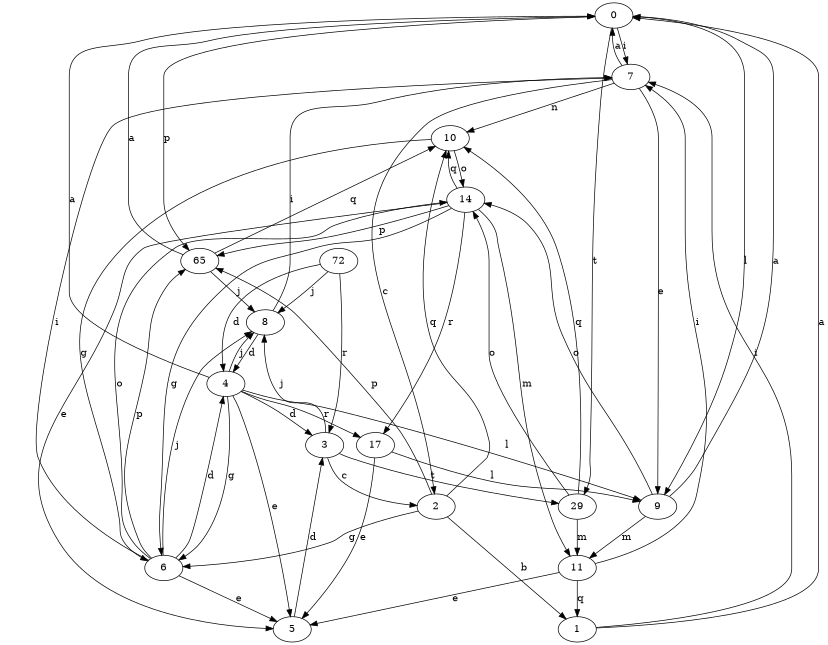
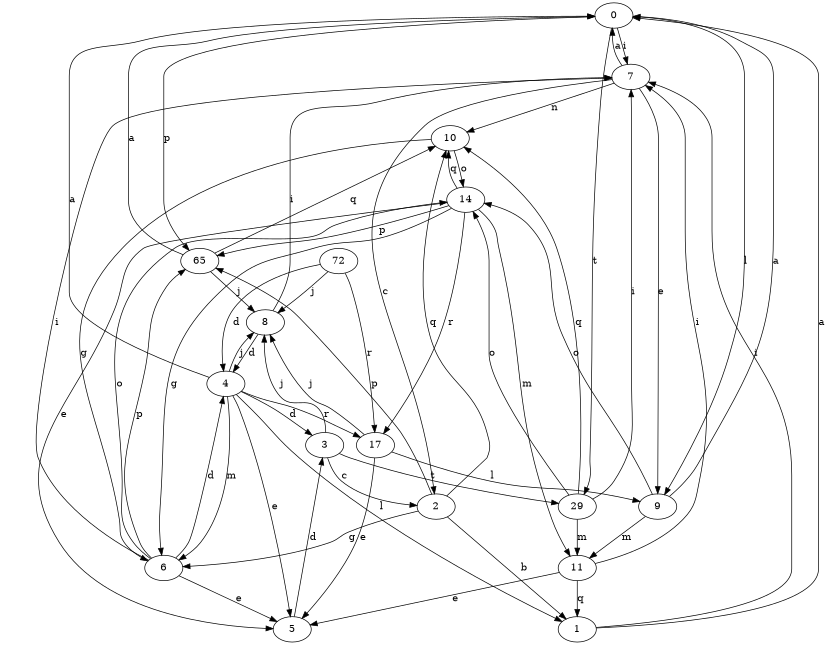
  strict digraph {
    0
    7
    9
    n4 [label=65]
    n5 [label=29]
    2
    n7 [label=10]
    14
    11
    8
    17
    5
    1
    6
    3
    4
    n17 [label=72]
    0 -> 7 [label=i]
    0 -> 9 [label=l]
    0 -> n4 [label=p]
    0 -> n5 [label=t]
    7 -> 0 [label=a]
    7 -> 9 [label=e]
    7 -> 2 [label=c]
    7 -> n7 [label=n]
    9 -> 0 [label=a]
    9 -> 14 [label=o]
    9 -> 11 [label=m]
    n4 -> 0 [label=a]
    n4 -> n7 [label=q]
    n4 -> 8 [label=j]
+   n5 -> 7 [label=i]
    n5 -> n7 [label=q]
    n5 -> 14 [label=o]
    n5 -> 11 [label=m]
    2 -> n4 [label=p]
    2 -> n7 [label=q]
    2 -> 1 [label=b]
    2 -> 6 [label=g]
    n7 -> 14 [label=o]
    n7 -> 6 [label=g]
    14 -> n4 [label=p]
    14 -> n7 [label=q]
    14 -> 11 [label=m]
    14 -> 17 [label=r]
    14 -> 5 [label=e]
    14 -> 6 [label=g]
    11 -> 7 [label=i]
    11 -> 5 [label=e]
    11 -> 1 [label=q]
    8 -> 7 [label=i]
    8 -> 4 [label=d]
    17 -> 9 [label=l]
-   6 -> 8 [label=j]
+   17 -> 8 [label=j]
    17 -> 5 [label=e]
    5 -> 3 [label=d]
    1 -> 0 [label=a]
    1 -> 7 [label=i]
    6 -> 7 [label=i]
    6 -> n4 [label=p]
    6 -> 14 [label=o]
    6 -> 5 [label=e]
    6 -> 4 [label=d]
    3 -> n5 [label=t]
    3 -> 2 [label=c]
    3 -> 8 [label=j]
    4 -> 0 [label=a]
-   4 -> 9 [label=l]
+   4 -> 1 [label=l]
    4 -> 8 [label=j]
    4 -> 17 [label=r]
    4 -> 5 [label=e]
-   4 -> 6 [label=g]
+   4 -> 6 [label=m]
    4 -> 3 [label=d]
    n17 -> 8 [label=j]
-   n17 -> 3 [label=r]
+   n17 -> 17 [label=r]
    n17 -> 4 [label=d]
  }
